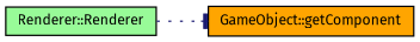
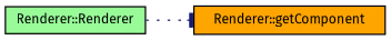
  digraph {
    rankdir=LR
    fontname="Fira Sans"
    node [color=black fontname="Fira Sans" fontsize=10 shape=record style=filled]
    n1 [fillcolor=palegreen fontcolor=black height=0.2 label="Renderer::Renderer" width=0.4]
-   n2 [fillcolor=orange height=0.2 label="GameObject::getComponent" width=0.4]
+   n2 [fillcolor=orange height=0.2 label="Renderer::getComponent" width=0.4]
    n1 -> n2 [color=midnightblue fontname="Fira Sans" fontsize=10 labelfontname=Helvetica labelfontsize=10 style=dotted arrowhead=tee]
  }
